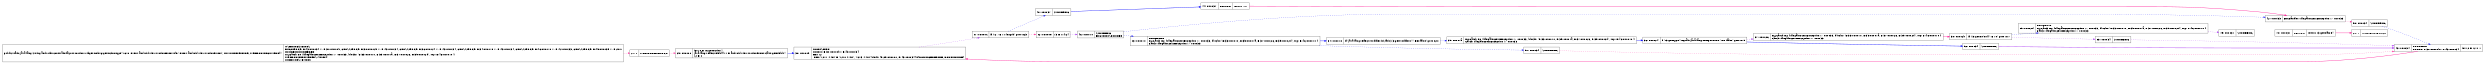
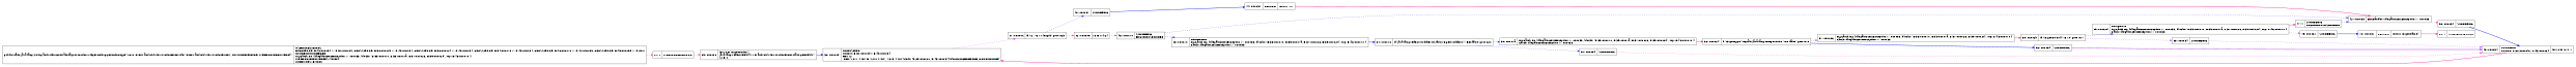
  digraph {
    rankdir=LR
    node [shape=record]
    edge [color=blue style=dashed]
    n1 [label="{27\:\ ?|MTH_ENTER_BLOCK\l}"]
    n2 [label="{29\:\ 0x0000|int r0 = r6.getAction()\ljava.lang.reflect.Field[] r1 = android.view.MotionEvent.class.getFields()\lr2 = 0\l}"]
    n3 [label="{30\:\ 0x000b|LOOP_START\lLOOP:0: B:30:0x000b\-\>B:43:0x0034\lPHI: r2 \l  PHI: (r2v1 'i' int) = (r2v0 'i' int), (r2v3 'i' int) binds: [B:29:0x0000, B:43:0x0034] A[DONT_GENERATE, DONT_INLINE]\l}"]
    n4 [label="{31\:\ 0x000c|if (r2 \>= r1.length) goto L23\l}"]
    n5 [label="{32\:\ 0x000e|r3 = r1[r2]\l}"]
    n6 [label="{48\:\ 0x0037|SYNTHETIC\l}"]
    n7 [label="{46\:\ 0x0010|SYNTHETIC\lEXC_TOP_SPLITTER\l}"]
    n8 [label="{44\:\ 0x0037|RETURN\l|return \"\-\-\-\"\l}"]
    n9 [label="{33\:\ 0x0010|TRY_ENTER\lTryCatch #0 \{IllegalAccessException \-\> 0x0033, blocks: (B:33:0x0010, B:35:0x001a, B:37:0x0026, B:39:0x002d), top: B:46:0x0010 \}\lCatch: IllegalAccessException \-\> 0x0033\l}"]
    n10 [label="{42\:\ 0x0033|ExcHandler: IllegalAccessException \-\> 0x0033\l}"]
    n11 [label="{34\:\ 0x0018|if (java.lang.reflect.Modifier.isStatic(r3.getModifiers()) == false) goto L20\l}"]
    n12 [label="{50\:\ 0x0034|SYNTHETIC\l}"]
    n13 [label="{35\:\ 0x001a|TryCatch #0 \{IllegalAccessException \-\> 0x0033, blocks: (B:33:0x0010, B:35:0x001a, B:37:0x0026, B:39:0x002d), top: B:46:0x0010 \}\lCatch: IllegalAccessException \-\> 0x0033\l}"]
    n14 [label="{51\:\ 0x0034|SYNTHETIC\l}"]
    n15 [label="{36\:\ 0x0024|if (r3.getType().equals(java.lang.Integer.TYPE) == false) goto L19\l}"]
    n16 [label="{43\:\ 0x0034|LOOP_END\lLOOP:0: B:30:0x000b\-\>B:43:0x0034\l|int r2 = r2 + 1\l}"]
    n17 [label="{37\:\ 0x0026|TryCatch #0 \{IllegalAccessException \-\> 0x0033, blocks: (B:33:0x0010, B:35:0x001a, B:37:0x0026, B:39:0x002d), top: B:46:0x0010 \}\lCatch: IllegalAccessException \-\> 0x0033\l}"]
    n18 [label="{52\:\ 0x0034|SYNTHETIC\l}"]
    n19 [label="{38\:\ 0x002b|if (r3.getInt(null) != r0) goto L17\l}"]
    n20 [label="{39\:\ 0x002d|TRY_LEAVE\lTryCatch #0 \{IllegalAccessException \-\> 0x0033, blocks: (B:33:0x0010, B:35:0x001a, B:37:0x0026, B:39:0x002d), top: B:46:0x0010 \}\lCatch: IllegalAccessException \-\> 0x0033\l}"]
    n21 [label="{53\:\ 0x0034|SYNTHETIC\l}"]
+   n22 [label="{47\:\ ?|SYNTHETIC\lEXC_BOTTOM_SPLITTER\l}"]
    n23 [label="{49\:\ 0x0031|SYNTHETIC\l}"]
    n24 [label="{40\:\ 0x0031|RETURN\l|return r3.getName()\l}"]
    n25 [label="{28\:\ ?|MTH_EXIT_BLOCK\l}"]
    n26 [label="{public static java.lang.String androidx.constraintlayout.motion.widget.Debug.getActionType((r6v0 'event' android.view.MotionEvent A[D('event' android.view.MotionEvent), IMMUTABLE_TYPE, METHOD_ARGUMENT]))  | USE_LINES_HINTS\lBACK_EDGE: B:43:0x0034 \-\> B:30:0x000b, CROSS_EDGE: B:38:0x002b \-\> B:43:0x0034, CROSS_EDGE: B:36:0x0024 \-\> B:43:0x0034, CROSS_EDGE: B:34:0x0018 \-\> B:43:0x0034, CROSS_EDGE: B:46:0x0010 \-\> B:42:0x0033, CROSS_EDGE: B:45:0x0039 \-\> B:28:?\lINLINE_NOT_NEEDED\lTryCatch #0 \{IllegalAccessException \-\> 0x0033, blocks: (B:33:0x0010, B:35:0x001a, B:37:0x0026, B:39:0x002d), top: B:46:0x0010 \}\lMETHOD_PARAMETERS: [event]\lTYPE_VARS: EMPTY\l}"]
    n1 -> n2 [color=deeppink]
    n2 -> n3 [style=bold]
    n3 -> n4 [color=purple]
    n4 -> n5 [color=deeppink]
    n4 -> n6
    n5 -> n7 [color=purple]
    n6 -> n8 [style=bold]
    n7 -> n9
    n7 -> n10
    n8 -> n10 [color=deeppink style=bold]
    n9 -> n11 [style=bold]
    n10 -> n12 [color=deeppink]
    n11 -> n13
-   n9 -> n14
-   n12 -> n16
-   n13 -> n15 [style=bold]
+   n11 -> n14
+   n12 -> n16 [style=bold]
+   n13 -> n15 [color=deeppink style=bold]
    n14 -> n16 [color=deeppink]
    n15 -> n17 [color=purple]
    n15 -> n18 [style=bold]
    n16 -> n3 [color=deeppink style=bold]
    n17 -> n19 [color=deeppink style=bold]
    n18 -> n16 [color=purple style=bold]
    n19 -> n20
    n19 -> n21 [color=purple]
+   n20 -> n22 [color=deeppink style=bold]
    n20 -> n23 [color=purple]
    n21 -> n16 [color=purple]
+   n22 -> n10
+   n23 -> n24 [style=bold]
    n24 -> n25 [color=deeppink style=bold]
    n26 -> n1 [color=deeppink]
  }
